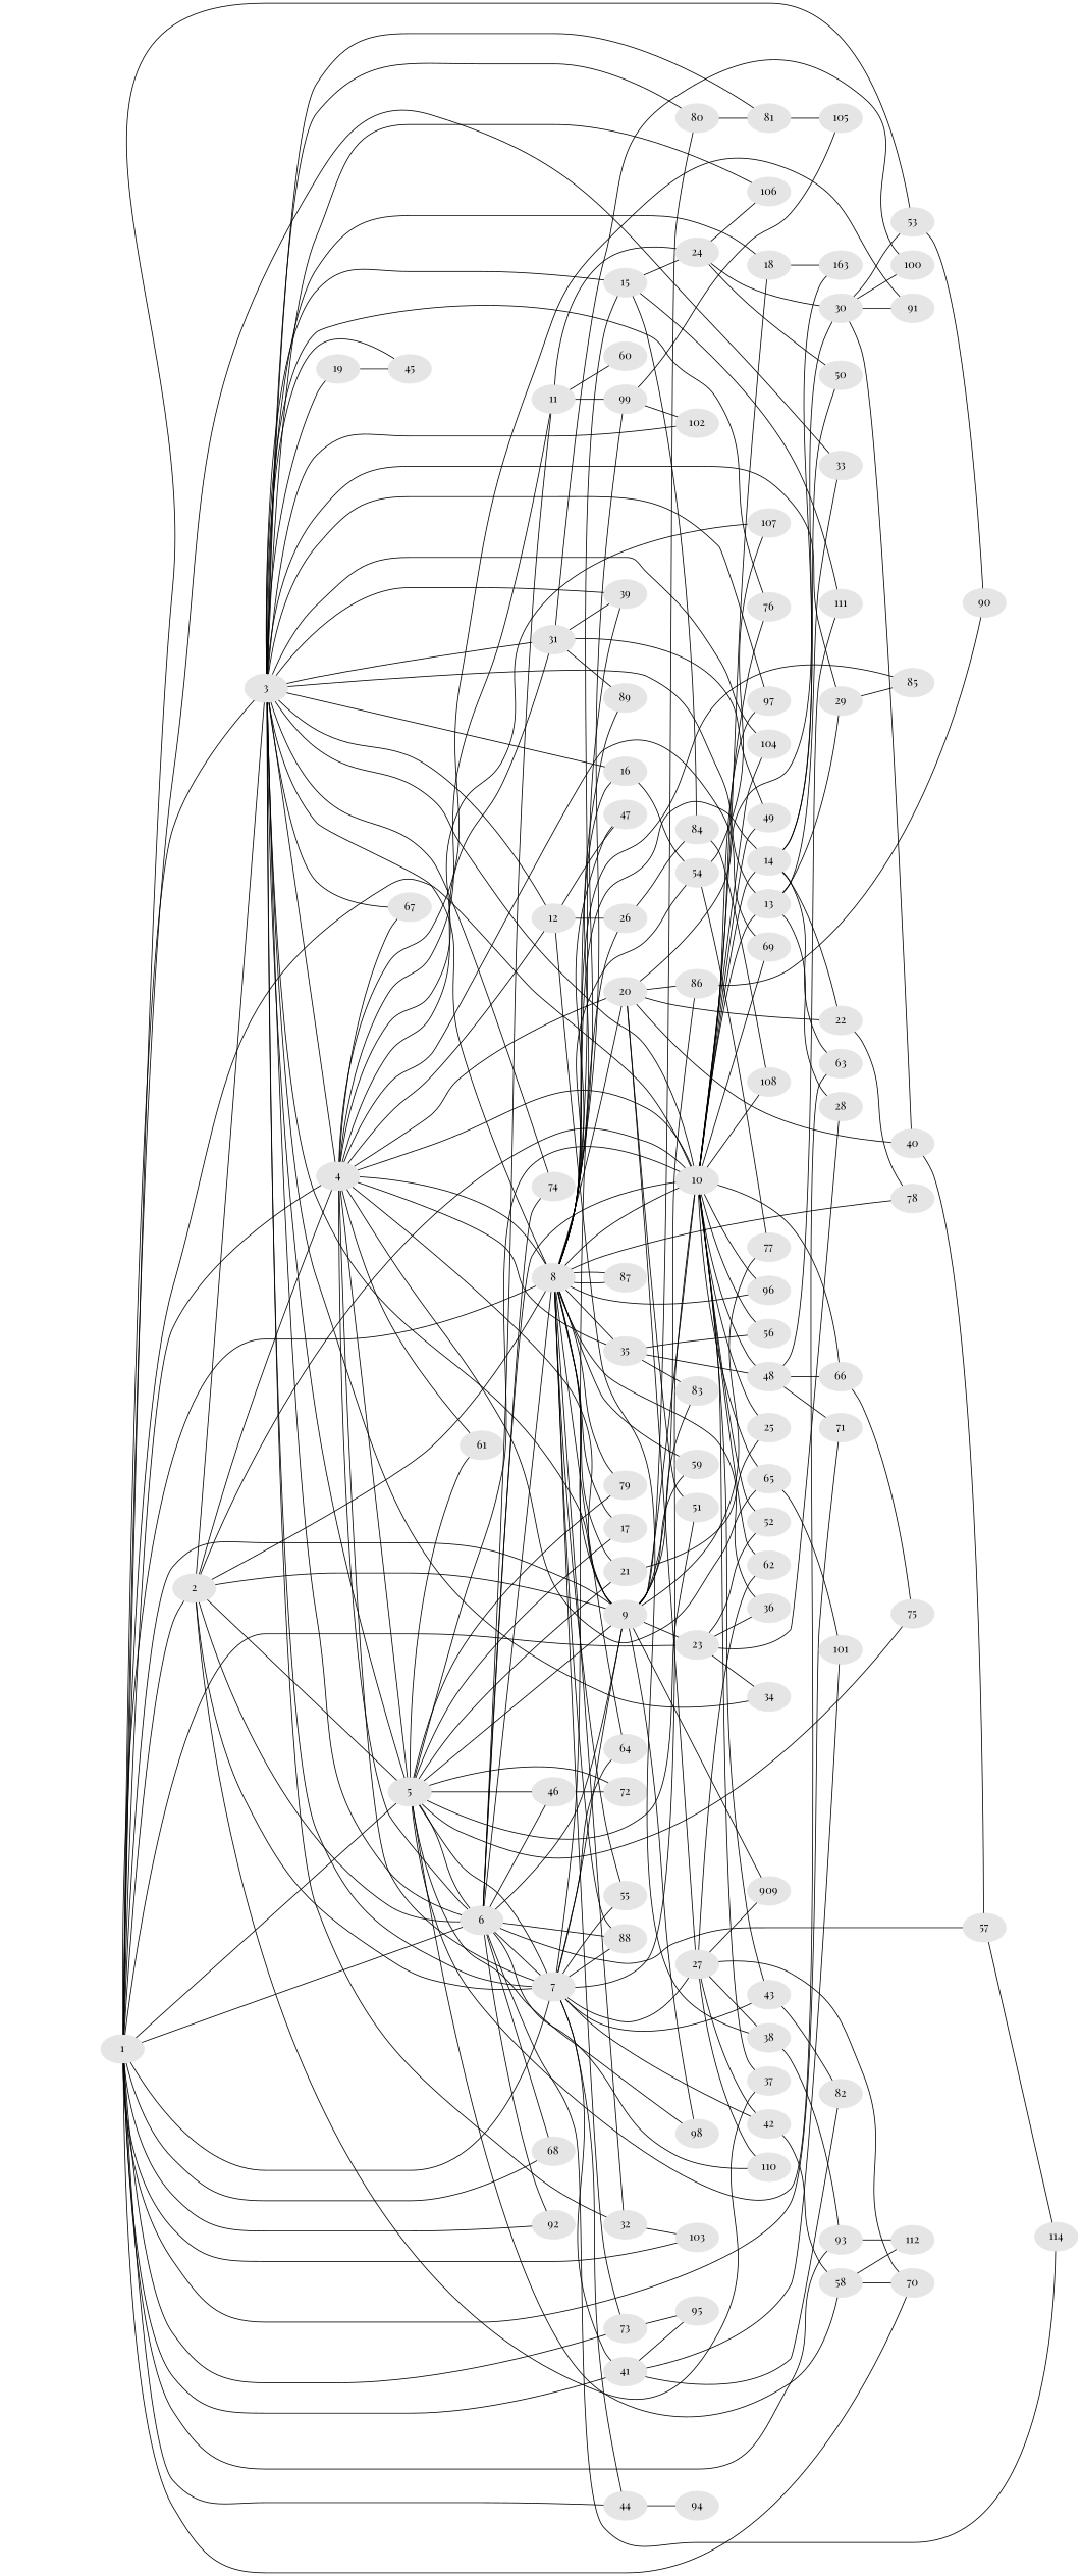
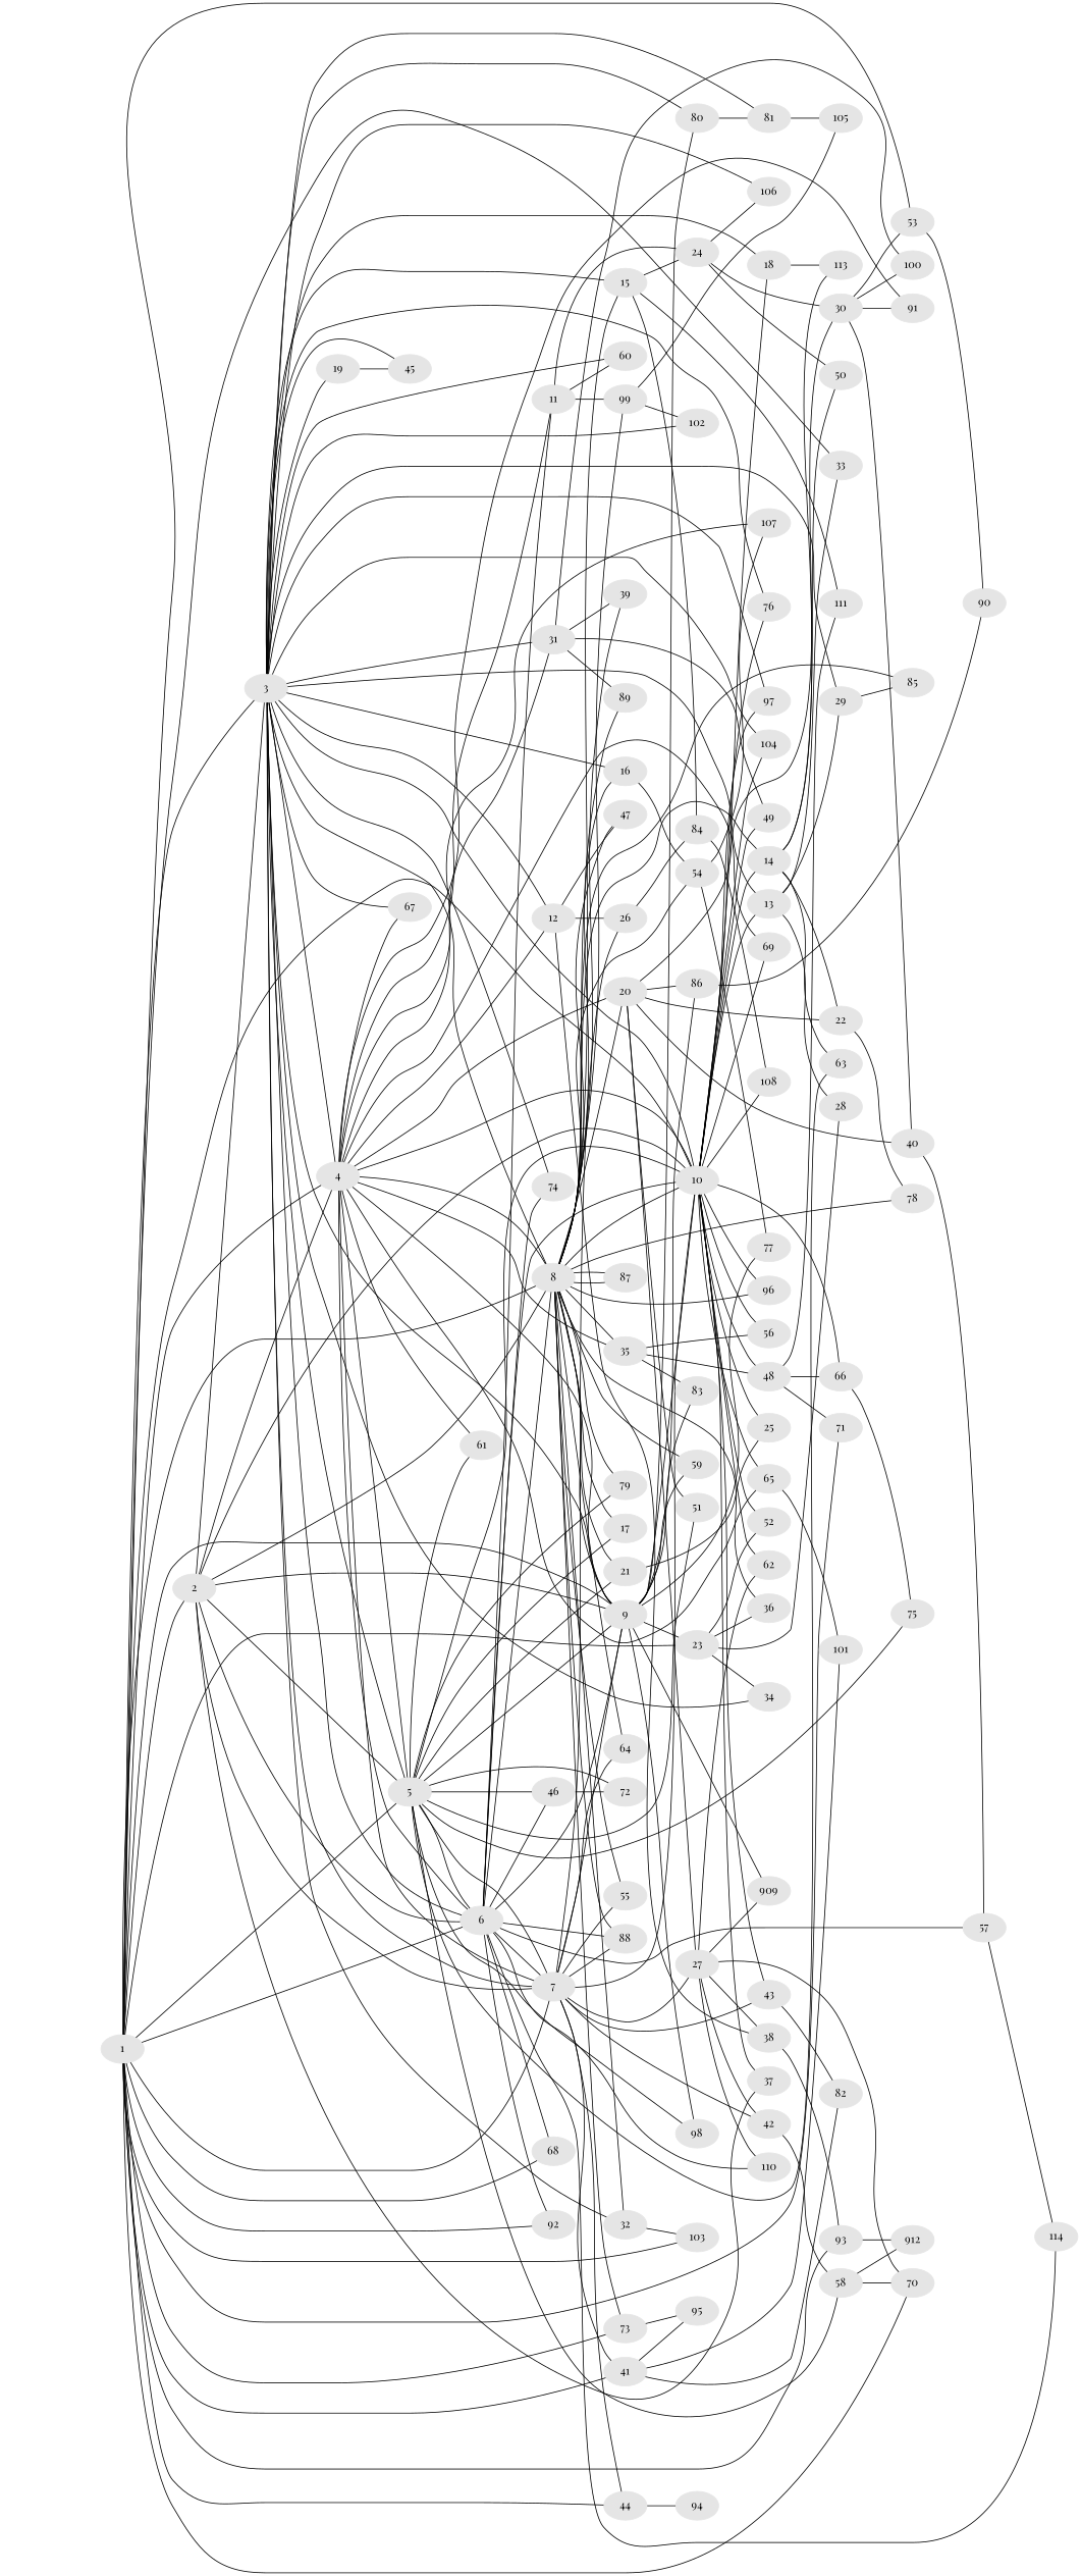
  graph {
    fontname="Playfair Display"
    rankdir=LR
    node [color=gray90 fontname="Playfair Display" style=filled]
    edge [fontname="Playfair Display"]
    1
    2
    3
    4
    5
    6
    7
    8
    9
    10
    23
    33
    41
    44
    53
    68
    70
    71
    73
    92
    93
    103
    37
    12
    13
    15
    16
    18
    19
    29
    31
    32
    34
    45
    60
    67
    74
    76
    80
    81
    97
    102
    104
    106
    11
    20
    35
    61
    65
    69
    91
    107
    17
    21
    46
    51
    58
    63
    72
    75
    79
    98
    57
    88
    110
    114
    26
    27
    42
    43
    55
    64
    14
    36
    39
    47
    54
    59
    78
    85
    87
    89
    96
    99
    77
    83
    86
    n88 [label=909]
    25
    48
    49
    52
    56
    62
    66
    108
    28
    82
    95
    101
    94
    90
-   112
+   112 [label=912]
    38
    24
    84
    111
-   113 [label=163]
+   113
    100
    105
    22
    40
    30
    50
    1 -- 2
    1 -- 3
    1 -- 4
    1 -- 5
    1 -- 6
    1 -- 7
    1 -- 8
    1 -- 9
    1 -- 10
    1 -- 23
    1 -- 33
    1 -- 41
    1 -- 44
    1 -- 53
    1 -- 68
    1 -- 70
    1 -- 71
    1 -- 73
    1 -- 92
    1 -- 93
    1 -- 103
    2 -- 3
    2 -- 4
    2 -- 5
    2 -- 6
    2 -- 7
    2 -- 8
    2 -- 9
    2 -- 10
    2 -- 37
    3 -- 4
    3 -- 5
    3 -- 6
    3 -- 7
    3 -- 8
    3 -- 9
    3 -- 10
    3 -- 12
    3 -- 13
    3 -- 15
    3 -- 16
    3 -- 18
    3 -- 19
    3 -- 29
    3 -- 31
    3 -- 32
    3 -- 34
    3 -- 45
-   3 -- 39
+   3 -- 60
    3 -- 67
    3 -- 74
    3 -- 76
    3 -- 80
    3 -- 81
    3 -- 97
    3 -- 102
    3 -- 104
    3 -- 106
    4 -- 5
    4 -- 6
    4 -- 7
    4 -- 8
    4 -- 9
    4 -- 10
    4 -- 12
    4 -- 31
    4 -- 67
    4 -- 11
    4 -- 20
    4 -- 35
    4 -- 61
    4 -- 65
    4 -- 69
    4 -- 91
    4 -- 107
    5 -- 6
    5 -- 7
    5 -- 9
    5 -- 10
    5 -- 61
    5 -- 17
    5 -- 21
    5 -- 46
    5 -- 51
    5 -- 58
    5 -- 63
    5 -- 72
    5 -- 75
    5 -- 79
    5 -- 98
    6 -- 7
    6 -- 8
    6 -- 9
    6 -- 10
    6 -- 68
    6 -- 92
    6 -- 74
    6 -- 11
    6 -- 46
    6 -- 57
    6 -- 88
    6 -- 110
    6 -- 114
    7 -- 9
    7 -- 10
    7 -- 41
    7 -- 44
    7 -- 88
    7 -- 26
    7 -- 27
    7 -- 42
    7 -- 43
    7 -- 55
    7 -- 64
    8 -- 9
    8 -- 10
    8 -- 73
    8 -- 15
    8 -- 16
    8 -- 32
    8 -- 20
    8 -- 35
    8 -- 17
    8 -- 21
    8 -- 79
    8 -- 88
    8 -- 55
    8 -- 64
    8 -- 14
    8 -- 36
    8 -- 39
    8 -- 47
    8 -- 54
    8 -- 59
    8 -- 78
    8 -- 85
    8 -- 87
    8 -- 87
    8 -- 89
    8 -- 96
    8 -- 99
    9 -- 10
    9 -- 23
    9 -- 80
    9 -- 98
    9 -- 59
    9 -- 77
    9 -- 83
    9 -- 86
    9 -- n88
    10 -- 37
    10 -- 13
    10 -- 18
    10 -- 76
    10 -- 97
    10 -- 104
    10 -- 65
    10 -- 69
    10 -- 43
    10 -- 14
    10 -- 96
    10 -- 25
    10 -- 48
    10 -- 49
    10 -- 52
    10 -- 56
    10 -- 62
    10 -- 66
    10 -- 108
    23 -- 34
    23 -- 36
    23 -- 52
    23 -- 28
    41 -- 82
    41 -- 95
    41 -- 101
    44 -- 94
    53 -- 90
    73 -- 95
    93 -- 112
    12 -- 26
    12 -- 47
    12 -- 38
    13 -- 33
    13 -- 29
    13 -- 28
    15 -- 24
    15 -- 84
    15 -- 111
    16 -- 54
    18 -- 113
    19 -- 45
    29 -- 85
    31 -- 39
    31 -- 89
    31 -- 49
    31 -- 100
    32 -- 103
    80 -- 81
    81 -- 105
    11 -- 60
    11 -- 99
    11 -- 24
    20 -- 51
    20 -- 27
    20 -- 86
    20 -- 113
    20 -- 22
    20 -- 40
    35 -- 83
    35 -- 48
    35 -- 56
    65 -- 101
    21 -- 25
    46 -- 72
    58 -- 70
    58 -- 112
    57 -- 114
    26 -- 84
    27 -- 70
    27 -- 110
    27 -- 42
    27 -- n88
    27 -- 62
    27 -- 38
    42 -- 58
    43 -- 82
    14 -- 63
    14 -- 22
    14 -- 30
    14 -- 50
    54 -- 107
    54 -- 77
    99 -- 102
    99 -- 105
    86 -- 90
    48 -- 71
    48 -- 66
    48 -- 111
    66 -- 75
    38 -- 93
    24 -- 106
    24 -- 30
    24 -- 50
    84 -- 108
    22 -- 78
    40 -- 57
    30 -- 53
    30 -- 91
    30 -- 100
    30 -- 40
  }
